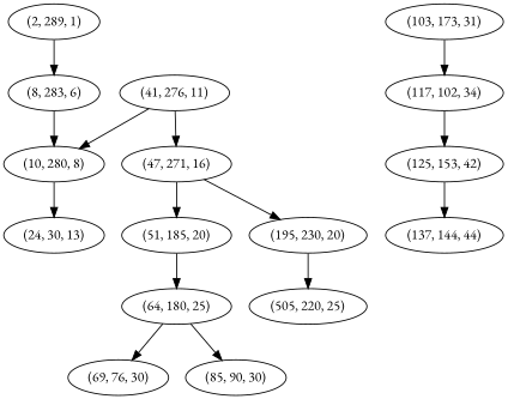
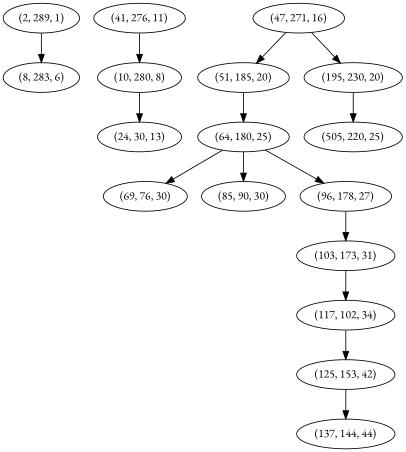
  digraph {
    fontname="EB Garamond"
    node [fontname="EB Garamond"]
    edge [fontname="EB Garamond"]
    "(2, 289, 1)"
    "(8, 283, 6)"
    "(10, 280, 8)"
    "(24, 30, 13)"
    "(41, 276, 11)"
    "(47, 271, 16)"
    "(51, 185, 20)"
    "(195, 230, 20)"
    "(64, 180, 25)"
    n10 [label="(505, 220, 25)"]
    "(69, 76, 30)"
    "(85, 90, 30)"
+   "(96, 178, 27)"
    "(103, 173, 31)"
    n15 [label="(117, 102, 34)"]
    "(125, 153, 42)"
    "(137, 144, 44)"
    "(2, 289, 1)" -> "(8, 283, 6)"
-   "(8, 283, 6)" -> "(10, 280, 8)"
    "(10, 280, 8)" -> "(24, 30, 13)"
    "(41, 276, 11)" -> "(10, 280, 8)"
-   "(41, 276, 11)" -> "(47, 271, 16)"
    "(47, 271, 16)" -> "(51, 185, 20)"
    "(47, 271, 16)" -> "(195, 230, 20)"
    "(51, 185, 20)" -> "(64, 180, 25)"
    "(195, 230, 20)" -> n10
    "(64, 180, 25)" -> "(69, 76, 30)"
    "(64, 180, 25)" -> "(85, 90, 30)"
+   "(64, 180, 25)" -> "(96, 178, 27)"
+   "(96, 178, 27)" -> "(103, 173, 31)"
    "(103, 173, 31)" -> n15
    n15 -> "(125, 153, 42)"
    "(125, 153, 42)" -> "(137, 144, 44)"
  }
